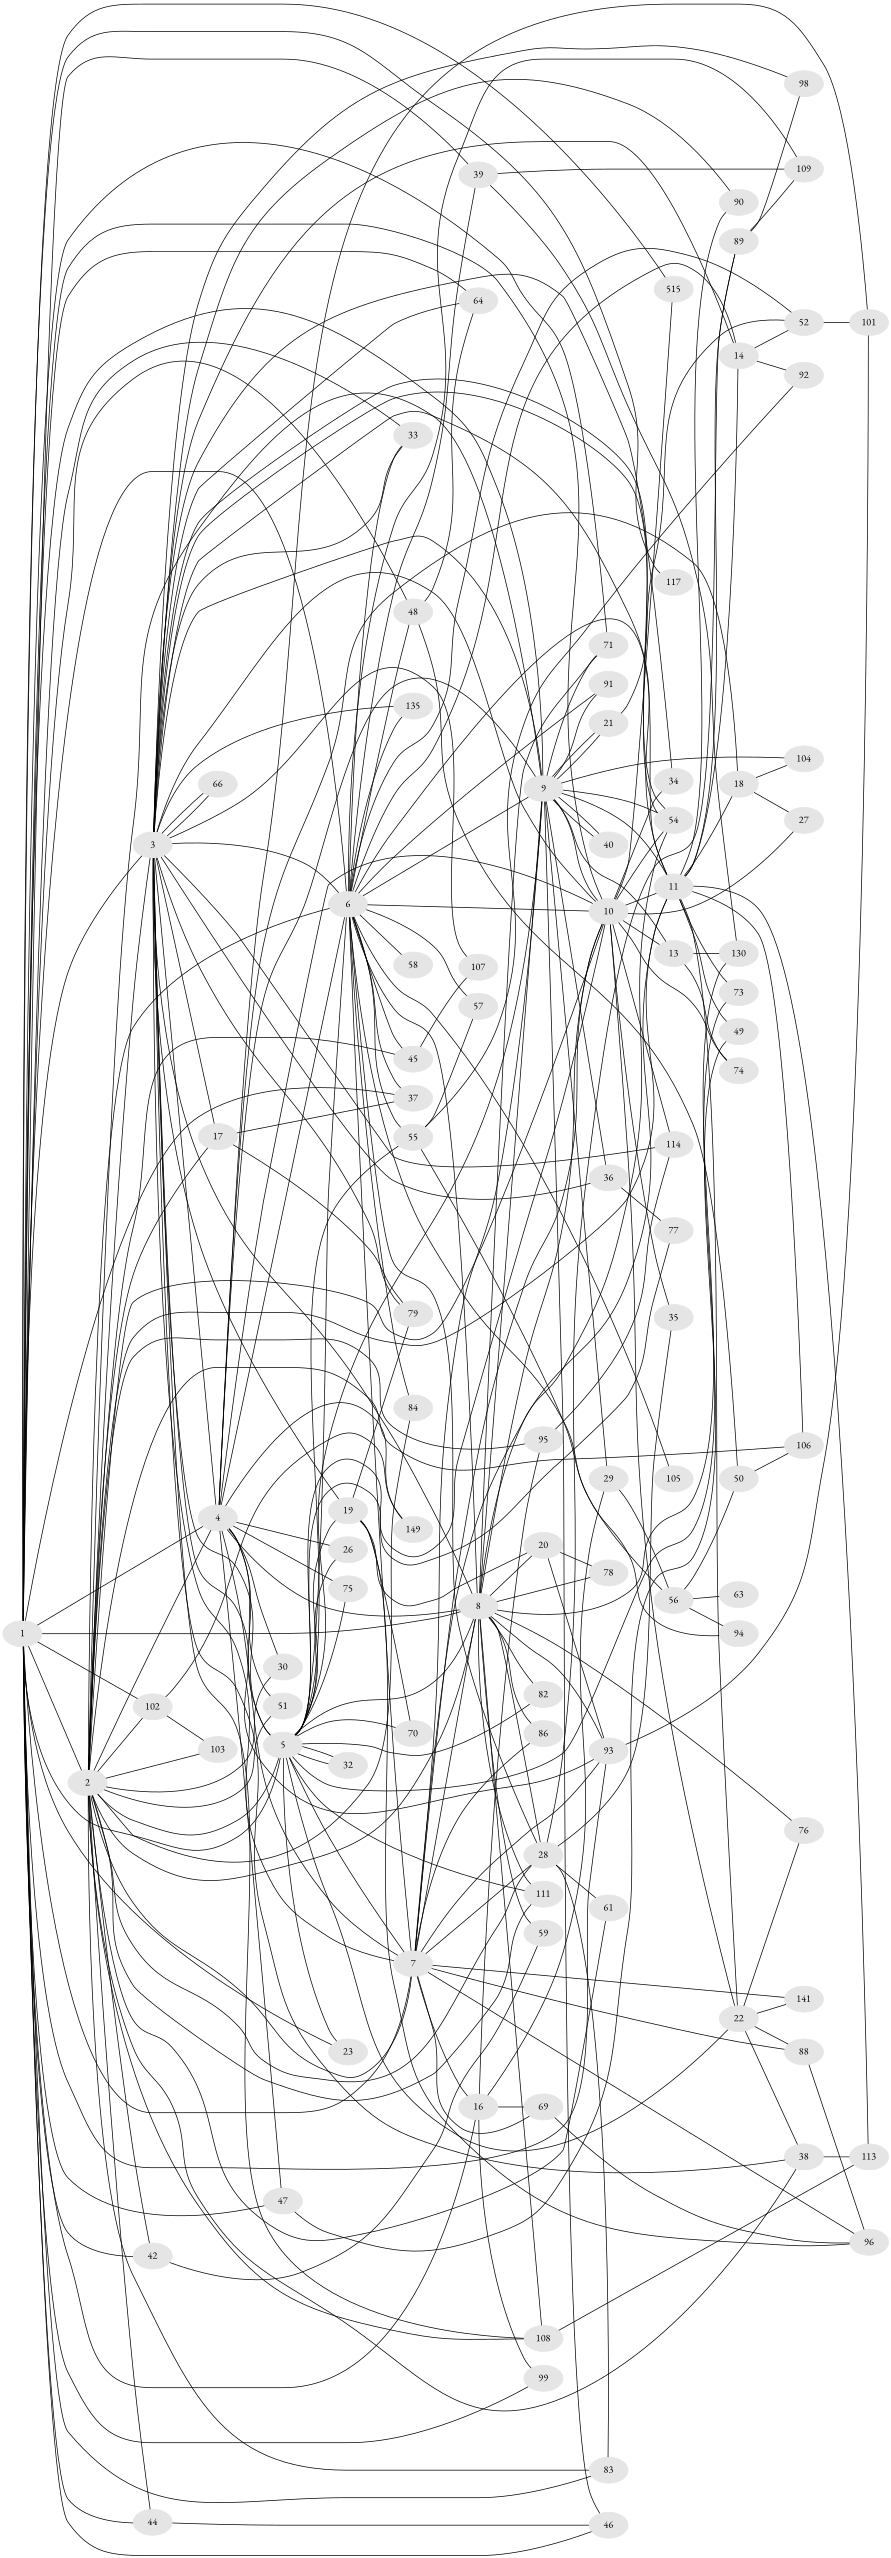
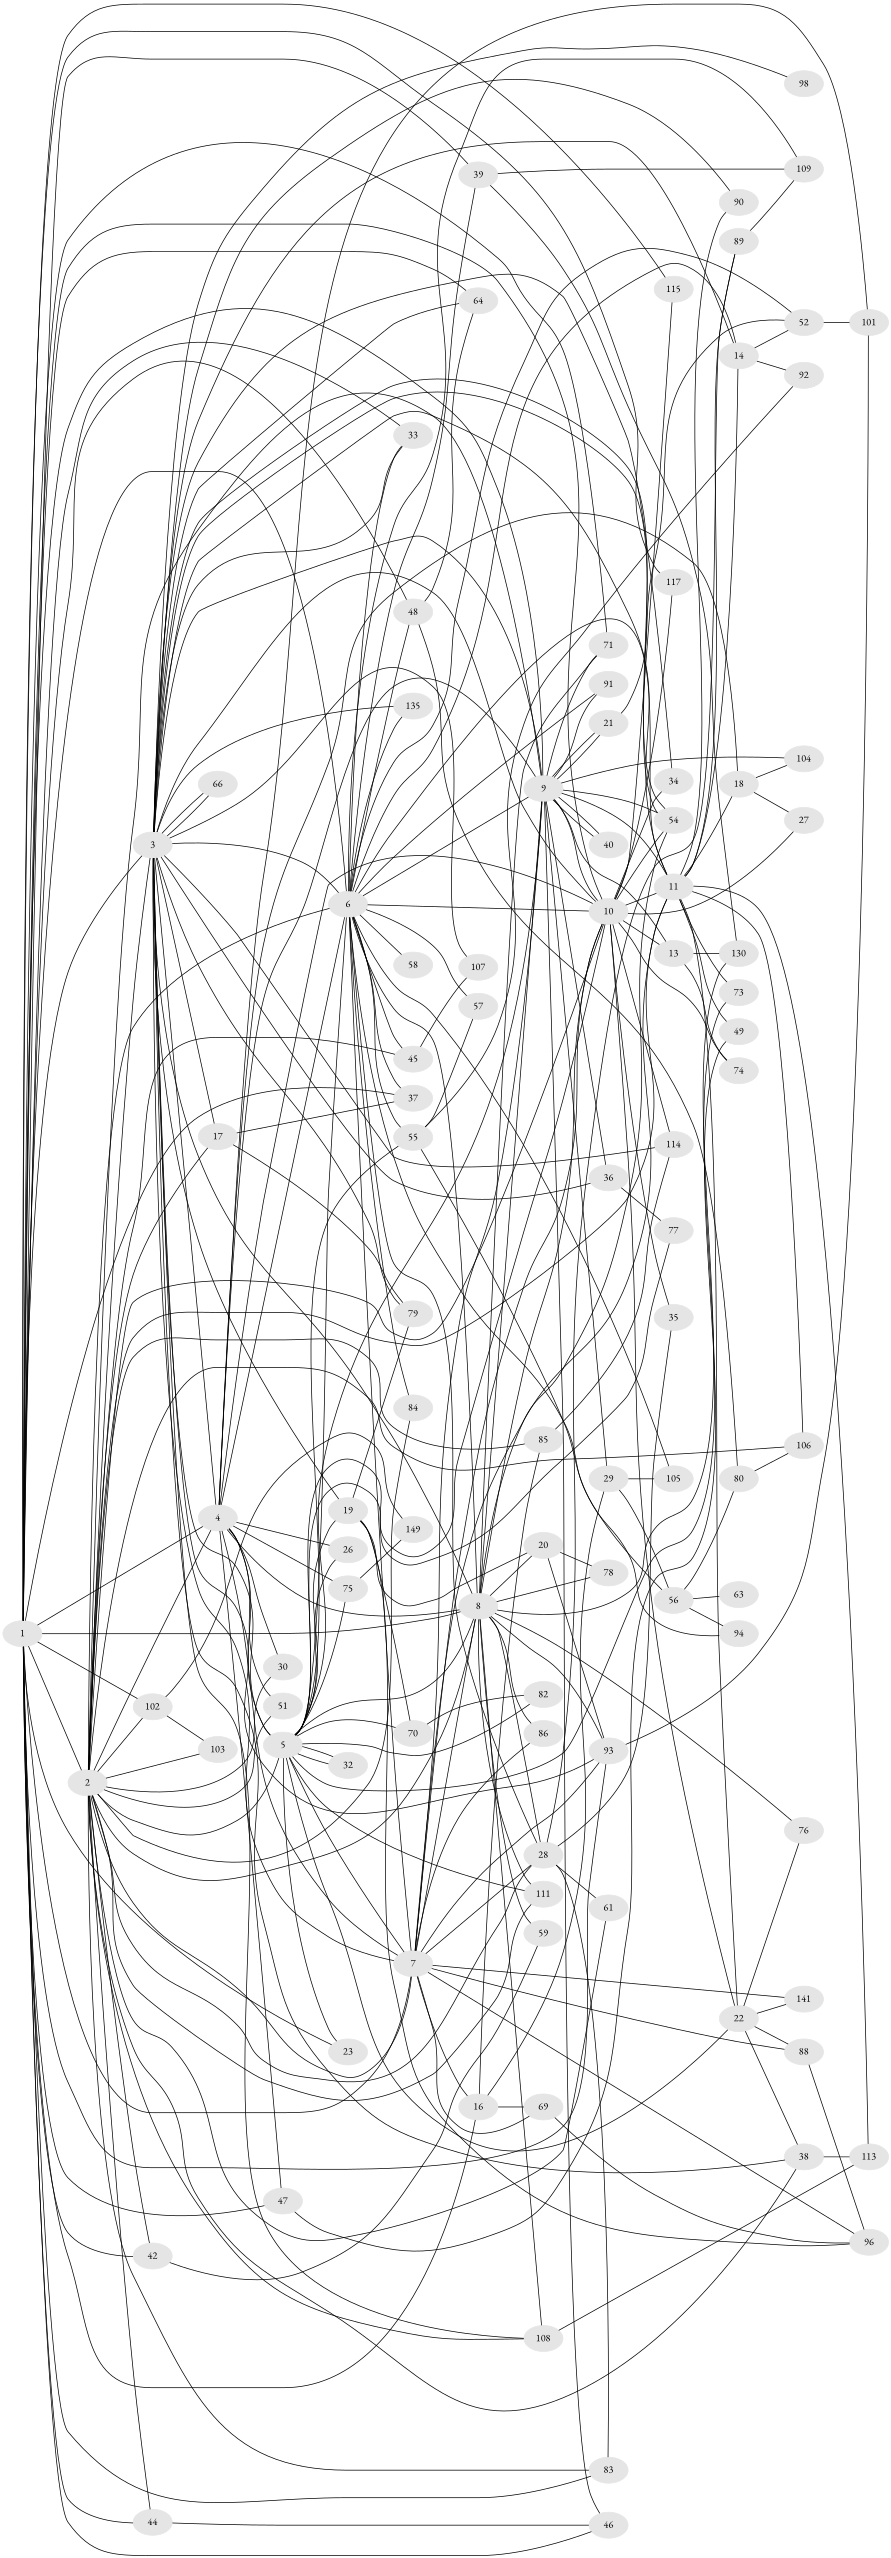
  graph {
    fontname="EB Garamond"
    rankdir=LR
    node [color=gray90 fontname="EB Garamond" style=filled]
    edge [fontname="EB Garamond"]
    1
    2
    3
    4
    5
    6 [super="+24"]
    7 [super="+16"]
    8
    9
    10 [super="+68+122+133"]
    n11 [label=16]
    23
    33 [super="+67"]
    37 [super="+81"]
    39
    42
    44 [super="+118"]
    46
    47
    48
    64 [super="+112"]
    71
    83
    93 [super="+116+145+128"]
-   99
    102
-   115 [label=515]
+   115
    117
    11 [super="+15"]
    17
    28 [super="+87+53"]
    30
    38 [super="+85"]
    45
    51
    61
    84
-   95
+   95 [label=85]
    103
    106
    108 [super="+142"]
    111 [super="+123"]
    14 [super="+50"]
    19
    34 [super="+124"]
    36
    54 [super="+72+65"]
    66
    79 [super="+120"]
    90
    98
    107
    114 [super="+127"]
    135
    18
    26
    75
    101
    n59 [label=149]
    22
    32
    55
    70
    73
    77
    82
    52 [super="+119"]
    56
    57
    58
    91
    105
    109 [super="+125"]
    69
    86
    88 [super="+132"]
    96 [super="+97"]
    141
    20 [super="+138"]
    59
    76
    78
    130 [super="+134"]
    13
    21
    29
    40
    104
    27
    35
    74
    49
-   80 [label=50]
+   80
    89
    113 [super="+143"]
    92
    94
    63
    1 -- 2
    1 -- 3
    1 -- 4
-   1 -- 5
    1 -- 6
    1 -- 7 [weight=2]
    1 -- 8
    1 -- 9
    1 -- 10 [weight=2]
    1 -- n11
    1 -- 23
    1 -- 33
    1 -- 37
    1 -- 39
    1 -- 42
    1 -- 44
    1 -- 46
    1 -- 47
    1 -- 48
    1 -- 64
    1 -- 71
    1 -- 83
    1 -- 93
-   1 -- 99
    1 -- 102
    1 -- 115
    1 -- 117
    2 -- 3
    2 -- 4
    2 -- 5
    2 -- 6
    2 -- 7
    2 -- 8
    2 -- 9
    2 -- 10
    2 -- 42
    2 -- 44
    2 -- 83
    2 -- 102
    2 -- 11
    2 -- 17
    2 -- 28
    2 -- 30
    2 -- 38
    2 -- 45
    2 -- 51
    2 -- 61
    2 -- 84
    2 -- 95
    2 -- 103
    2 -- 106
    2 -- 108
    2 -- 111
    3 -- 4
    3 -- 5
    3 -- 6 [weight=4]
    3 -- 7
    3 -- 8
    3 -- 9
    3 -- 10
    3 -- 33
    3 -- 64
    3 -- 93
    3 -- 11 [weight=2]
    3 -- 17
    3 -- 38
    3 -- 108
    3 -- 14
    3 -- 19
    3 -- 34
    3 -- 36
    3 -- 54
    3 -- 54
    3 -- 66
    3 -- 66
    3 -- 79
    3 -- 90
    3 -- 98
    3 -- 107
    3 -- 114
    3 -- 135
    4 -- 5
    4 -- 6
    4 -- 7
    4 -- 8
    4 -- 9
    4 -- 10
    4 -- 47
    4 -- 30
    4 -- 51
    4 -- 18
    4 -- 26
    4 -- 75
    4 -- 101
-   4 -- n59
+   75 -- n59
    5 -- 6
    5 -- 7
    5 -- 8
    5 -- 9
    5 -- 10
    5 -- 23
    5 -- 111
    5 -- 19
    5 -- 26
    5 -- 75
    5 -- 22
    5 -- 32
    5 -- 32
    5 -- 55
    5 -- 70
    5 -- 73
    5 -- 77
    5 -- 82
    6 -- 7
    6 -- 8 [weight=2]
    6 -- 9
    6 -- 10 [weight=3]
    6 -- 33
    6 -- 37
    6 -- 39
    6 -- 48
    6 -- 11
    6 -- 28
    6 -- 45
    6 -- 84
    6 -- 14
    6 -- 135
    6 -- 55
    6 -- 52
    6 -- 56
    6 -- 57
    6 -- 58
    6 -- 91
    6 -- 105
    6 -- 109
    7 -- 8
    7 -- 9
    7 -- 10
    7 -- n11
    7 -- 93
    7 -- 11
    7 -- 28
    7 -- 69
    7 -- 86
    7 -- 88
    7 -- 96
    7 -- 141
    8 -- 9
    8 -- 10 [weight=2]
    8 -- 71
    8 -- 93
    8 -- 28
    8 -- 108
    8 -- 111
    8 -- 54
-   8 -- 82
+   70 -- 82
    8 -- 86
    8 -- 20
    8 -- 59
    8 -- 76
    8 -- 78
    8 -- 130
    9 -- 10
    9 -- 46
    9 -- 71
    9 -- 11
    9 -- 36
    9 -- 54
    9 -- 91
    9 -- 13
    9 -- 21
    9 -- 21
    9 -- 29
    9 -- 40
    9 -- 40
    9 -- 104
    10 -- 115
+   10 -- 117
    10 -- 11 [weight=2]
    10 -- 34
    10 -- 54
    10 -- 114
    10 -- 22
    10 -- 13
    10 -- 27
    10 -- 35
    10 -- 74
-   n11 -- 99
    n11 -- 95
    n11 -- 69
    n11 -- 29
    39 -- 109
    39 -- 130
    42 -- 59
    44 -- 46
    47 -- 49
    48 -- 64
    48 -- 80
    93 -- 101
    102 -- 103
    102 -- n59
    11 -- 106
    11 -- 14
    11 -- 90
    11 -- 18
    11 -- 22
    11 -- 73
    11 -- 49
    11 -- 89
    11 -- 113
    17 -- 37
    17 -- 79
    28 -- 83
    28 -- 61
    28 -- 35
    28 -- 89
    38 -- 113
    45 -- 107
    95 -- 114
    108 -- 113
    14 -- 52
    14 -- 92
    19 -- 79
    19 -- 70
    19 -- 96
    19 -- 20
    36 -- 77
    18 -- 104
    18 -- 27
    22 -- 38
    22 -- 88
    22 -- 141
    22 -- 76
    55 -- 57
    55 -- 92
    55 -- 94
    52 -- 101
    56 -- 80
    56 -- 94
    56 -- 63
    69 -- 96
    88 -- 96
    20 -- 93
    20 -- 78
    13 -- 130
    13 -- 74
    21 -- 52
    29 -- 56
+   29 -- 105
    80 -- 106
-   89 -- 98
    89 -- 109
  }
